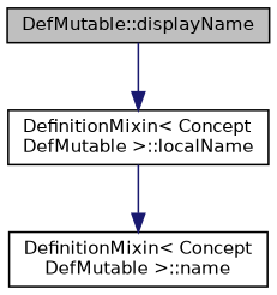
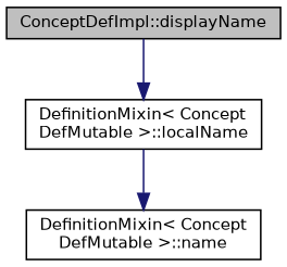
  digraph {
    rankdir=TB
    node [color=black fillcolor=white fontname=Helvetica fontsize=10 shape=record style=filled]
    edge [color=midnightblue fontname=Helvetica fontsize=10 labelfontname=Helvetica labelfontsize=10 style=solid]
-   n1 [fillcolor=grey75 fontcolor=black height=0.2 label="DefMutable::displayName" width=0.4]
+   n1 [fillcolor=grey75 fontcolor=black height=0.2 label="ConceptDefImpl::displayName" width=0.4]
    n2 [height=0.2 label="DefinitionMixin\< Concept\lDefMutable \>::localName" width=0.4]
    n3 [height=0.2 label="DefinitionMixin\< Concept\lDefMutable \>::name" width=0.4]
    n1 -> n2
    n2 -> n3
  }
